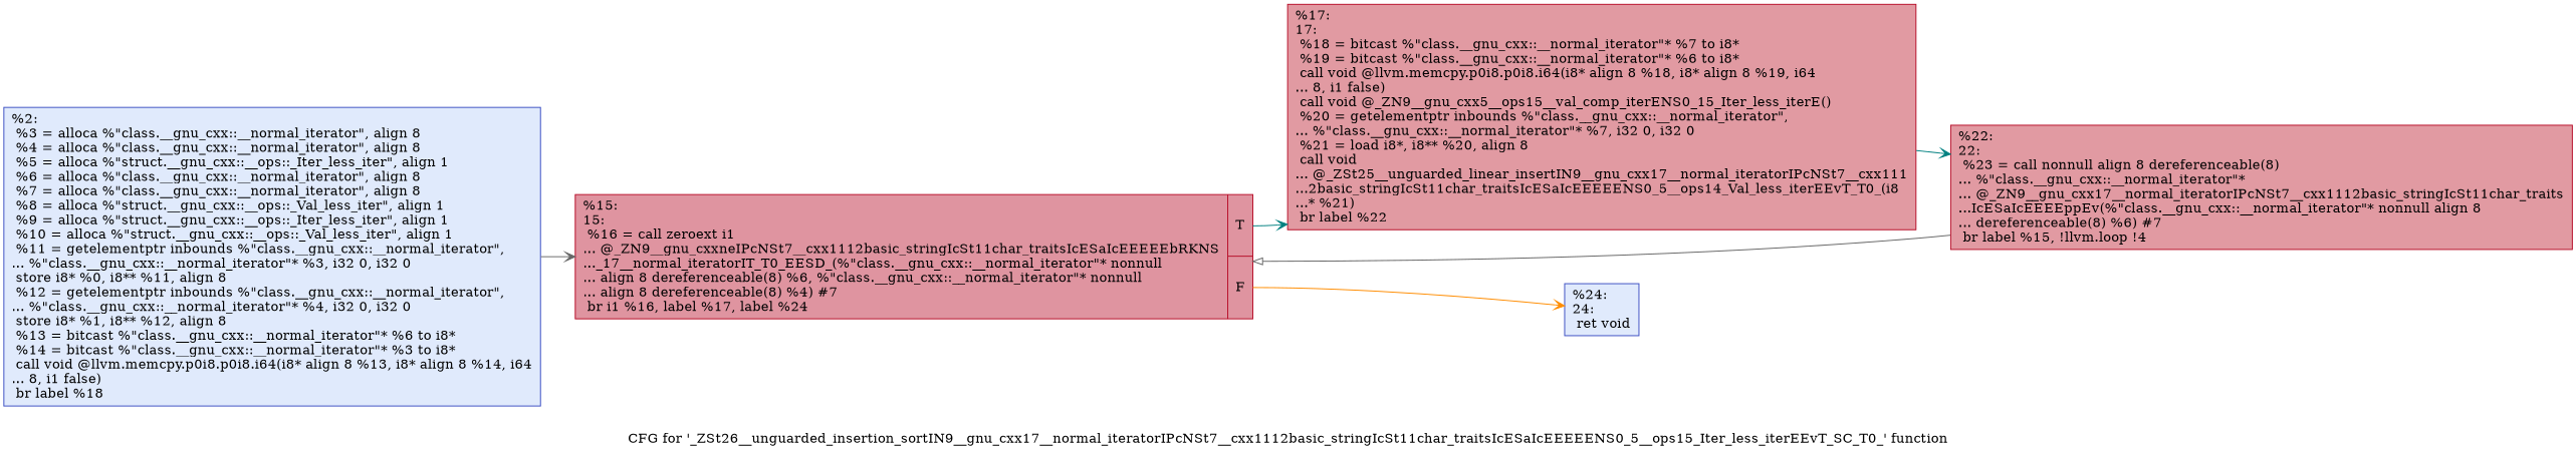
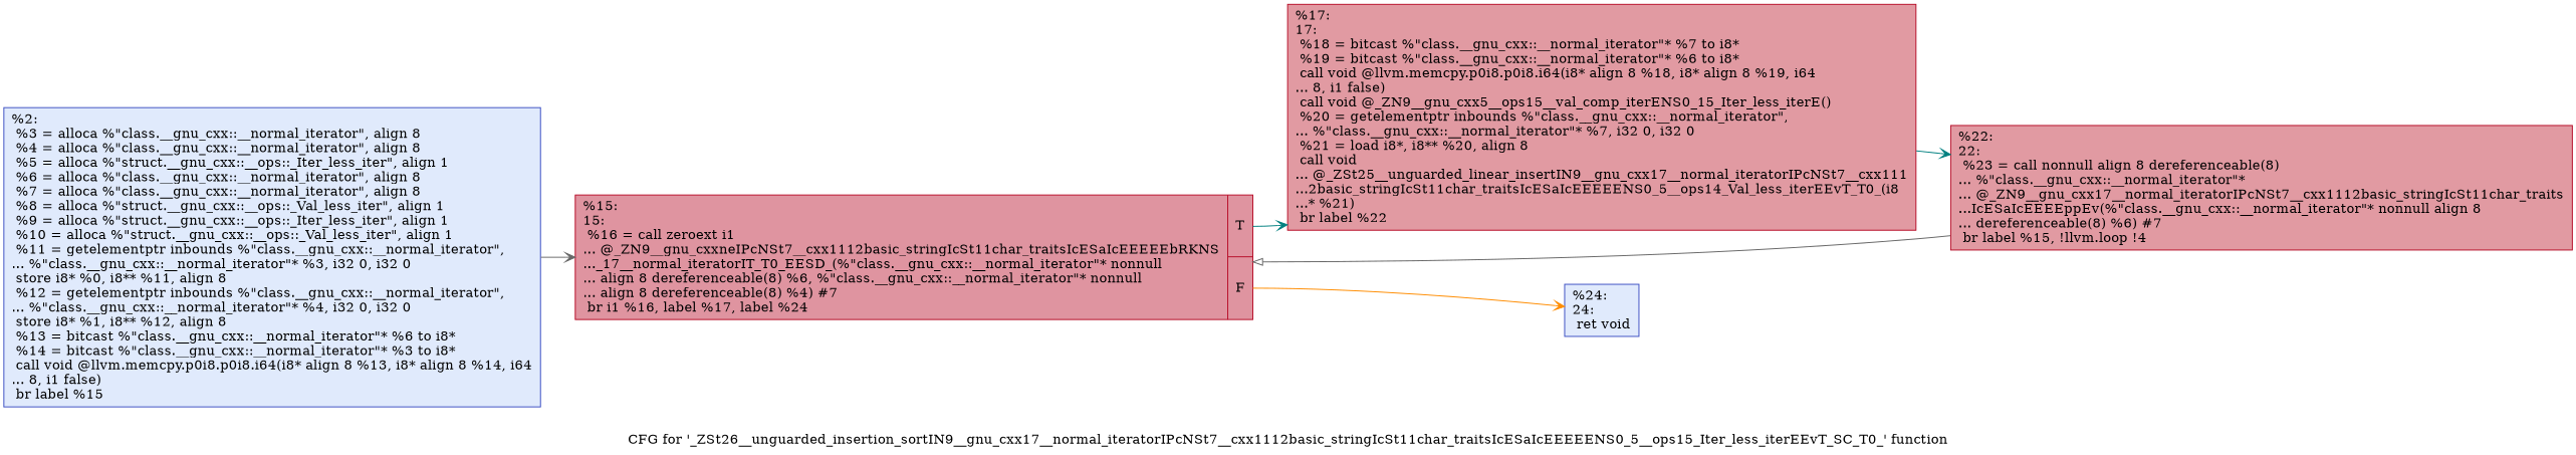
  digraph {
    label="CFG for '_ZSt26__unguarded_insertion_sortIN9__gnu_cxx17__normal_iteratorIPcNSt7__cxx1112basic_stringIcSt11char_traitsIcESaIcEEEEENS0_5__ops15_Iter_less_iterEEvT_SC_T0_' function"
    rankdir=LR
    node [color="#b70d28ff" fillcolor="#b9d0f970" shape=record style=filled]
    edge [color=gray40 arrowhead=vee]
-   n1 [color="#3d50c3ff" label="{%2:\l  %3 = alloca %\"class.__gnu_cxx::__normal_iterator\", align 8\l  %4 = alloca %\"class.__gnu_cxx::__normal_iterator\", align 8\l  %5 = alloca %\"struct.__gnu_cxx::__ops::_Iter_less_iter\", align 1\l  %6 = alloca %\"class.__gnu_cxx::__normal_iterator\", align 8\l  %7 = alloca %\"class.__gnu_cxx::__normal_iterator\", align 8\l  %8 = alloca %\"struct.__gnu_cxx::__ops::_Val_less_iter\", align 1\l  %9 = alloca %\"struct.__gnu_cxx::__ops::_Iter_less_iter\", align 1\l  %10 = alloca %\"struct.__gnu_cxx::__ops::_Val_less_iter\", align 1\l  %11 = getelementptr inbounds %\"class.__gnu_cxx::__normal_iterator\",\l... %\"class.__gnu_cxx::__normal_iterator\"* %3, i32 0, i32 0\l  store i8* %0, i8** %11, align 8\l  %12 = getelementptr inbounds %\"class.__gnu_cxx::__normal_iterator\",\l... %\"class.__gnu_cxx::__normal_iterator\"* %4, i32 0, i32 0\l  store i8* %1, i8** %12, align 8\l  %13 = bitcast %\"class.__gnu_cxx::__normal_iterator\"* %6 to i8*\l  %14 = bitcast %\"class.__gnu_cxx::__normal_iterator\"* %3 to i8*\l  call void @llvm.memcpy.p0i8.p0i8.i64(i8* align 8 %13, i8* align 8 %14, i64\l... 8, i1 false)\l  br label %18\l}"]
+   n1 [color="#3d50c3ff" label="{%2:\l  %3 = alloca %\"class.__gnu_cxx::__normal_iterator\", align 8\l  %4 = alloca %\"class.__gnu_cxx::__normal_iterator\", align 8\l  %5 = alloca %\"struct.__gnu_cxx::__ops::_Iter_less_iter\", align 1\l  %6 = alloca %\"class.__gnu_cxx::__normal_iterator\", align 8\l  %7 = alloca %\"class.__gnu_cxx::__normal_iterator\", align 8\l  %8 = alloca %\"struct.__gnu_cxx::__ops::_Val_less_iter\", align 1\l  %9 = alloca %\"struct.__gnu_cxx::__ops::_Iter_less_iter\", align 1\l  %10 = alloca %\"struct.__gnu_cxx::__ops::_Val_less_iter\", align 1\l  %11 = getelementptr inbounds %\"class.__gnu_cxx::__normal_iterator\",\l... %\"class.__gnu_cxx::__normal_iterator\"* %3, i32 0, i32 0\l  store i8* %0, i8** %11, align 8\l  %12 = getelementptr inbounds %\"class.__gnu_cxx::__normal_iterator\",\l... %\"class.__gnu_cxx::__normal_iterator\"* %4, i32 0, i32 0\l  store i8* %1, i8** %12, align 8\l  %13 = bitcast %\"class.__gnu_cxx::__normal_iterator\"* %6 to i8*\l  %14 = bitcast %\"class.__gnu_cxx::__normal_iterator\"* %3 to i8*\l  call void @llvm.memcpy.p0i8.p0i8.i64(i8* align 8 %13, i8* align 8 %14, i64\l... 8, i1 false)\l  br label %15\l}"]
    n2 [fillcolor="#b70d2870" label="{%15:\l15:                                               \l  %16 = call zeroext i1\l... @_ZN9__gnu_cxxneIPcNSt7__cxx1112basic_stringIcSt11char_traitsIcESaIcEEEEEbRKNS\l..._17__normal_iteratorIT_T0_EESD_(%\"class.__gnu_cxx::__normal_iterator\"* nonnull\l... align 8 dereferenceable(8) %6, %\"class.__gnu_cxx::__normal_iterator\"* nonnull\l... align 8 dereferenceable(8) %4) #7\l  br i1 %16, label %17, label %24\l|{<s0>T|<s1>F}}"]
    n3 [fillcolor="#bb1b2c70" label="{%17:\l17:                                               \l  %18 = bitcast %\"class.__gnu_cxx::__normal_iterator\"* %7 to i8*\l  %19 = bitcast %\"class.__gnu_cxx::__normal_iterator\"* %6 to i8*\l  call void @llvm.memcpy.p0i8.p0i8.i64(i8* align 8 %18, i8* align 8 %19, i64\l... 8, i1 false)\l  call void @_ZN9__gnu_cxx5__ops15__val_comp_iterENS0_15_Iter_less_iterE()\l  %20 = getelementptr inbounds %\"class.__gnu_cxx::__normal_iterator\",\l... %\"class.__gnu_cxx::__normal_iterator\"* %7, i32 0, i32 0\l  %21 = load i8*, i8** %20, align 8\l  call void\l... @_ZSt25__unguarded_linear_insertIN9__gnu_cxx17__normal_iteratorIPcNSt7__cxx111\l...2basic_stringIcSt11char_traitsIcESaIcEEEEENS0_5__ops14_Val_less_iterEEvT_T0_(i8\l...* %21)\l  br label %22\l}"]
    n4 [color="#3d50c3ff" label="{%24:\l24:                                               \l  ret void\l}"]
    n5 [fillcolor="#bb1b2c70" label="{%22:\l22:                                               \l  %23 = call nonnull align 8 dereferenceable(8)\l... %\"class.__gnu_cxx::__normal_iterator\"*\l... @_ZN9__gnu_cxx17__normal_iteratorIPcNSt7__cxx1112basic_stringIcSt11char_traits\l...IcESaIcEEEEppEv(%\"class.__gnu_cxx::__normal_iterator\"* nonnull align 8\l... dereferenceable(8) %6) #7\l  br label %15, !llvm.loop !4\l}"]
    n1 -> n2
    n2 -> n3 [tailport=s0 color=teal]
    n2 -> n4 [tailport=s1 color=darkorange]
    n3 -> n5 [color=teal]
    n5 -> n2 [arrowhead=onormal]
  }
